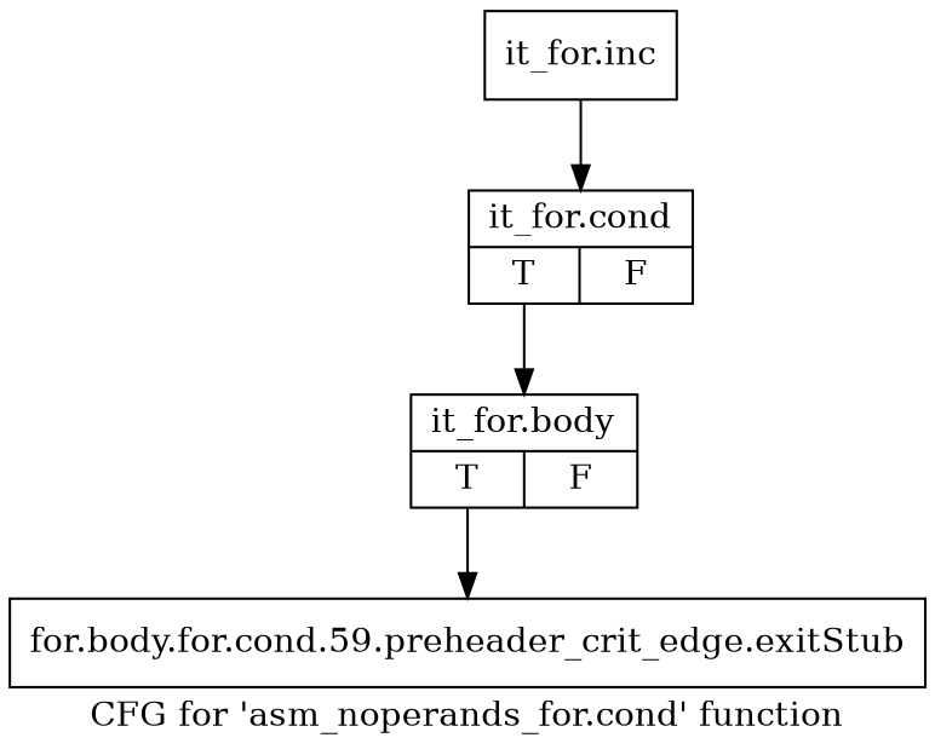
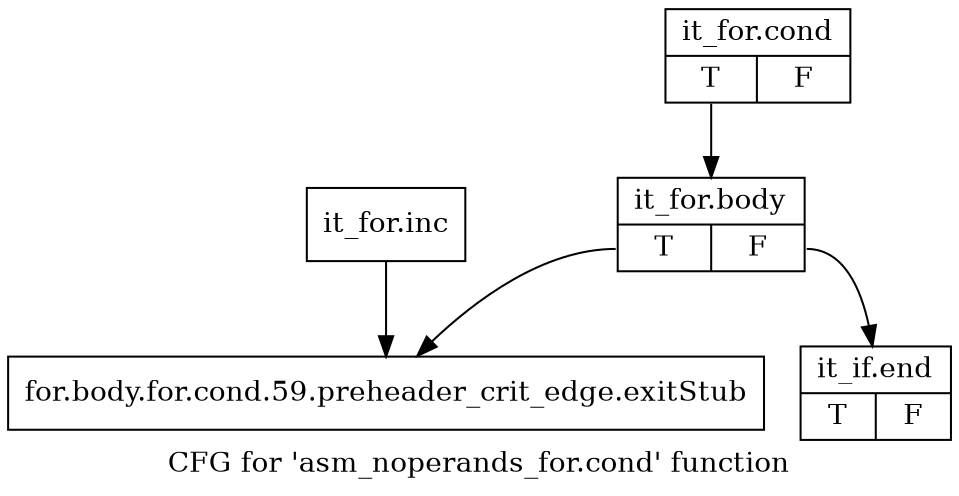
  digraph {
    label="CFG for 'asm_noperands_for.cond' function"
    node [shape=record]
    edge [tailport=s0]
    n1 [label="{it_for.cond|{<s0>T|<s1>F}}"]
    n2 [label="{it_for.body|{<s0>T|<s1>F}}"]
    n3 [label="{for.body.for.cond.59.preheader_crit_edge.exitStub}"]
+   n4 [label="{it_if.end|{<s0>T|<s1>F}}"]
    n5 [label="{it_for.inc}"]
    n1 -> n2
    n2 -> n3
-   n5 -> n1 [tailport=s1]
+   n2 -> n4 [tailport=s1]
+   n5 -> n3 [tailport=s1]
  }
